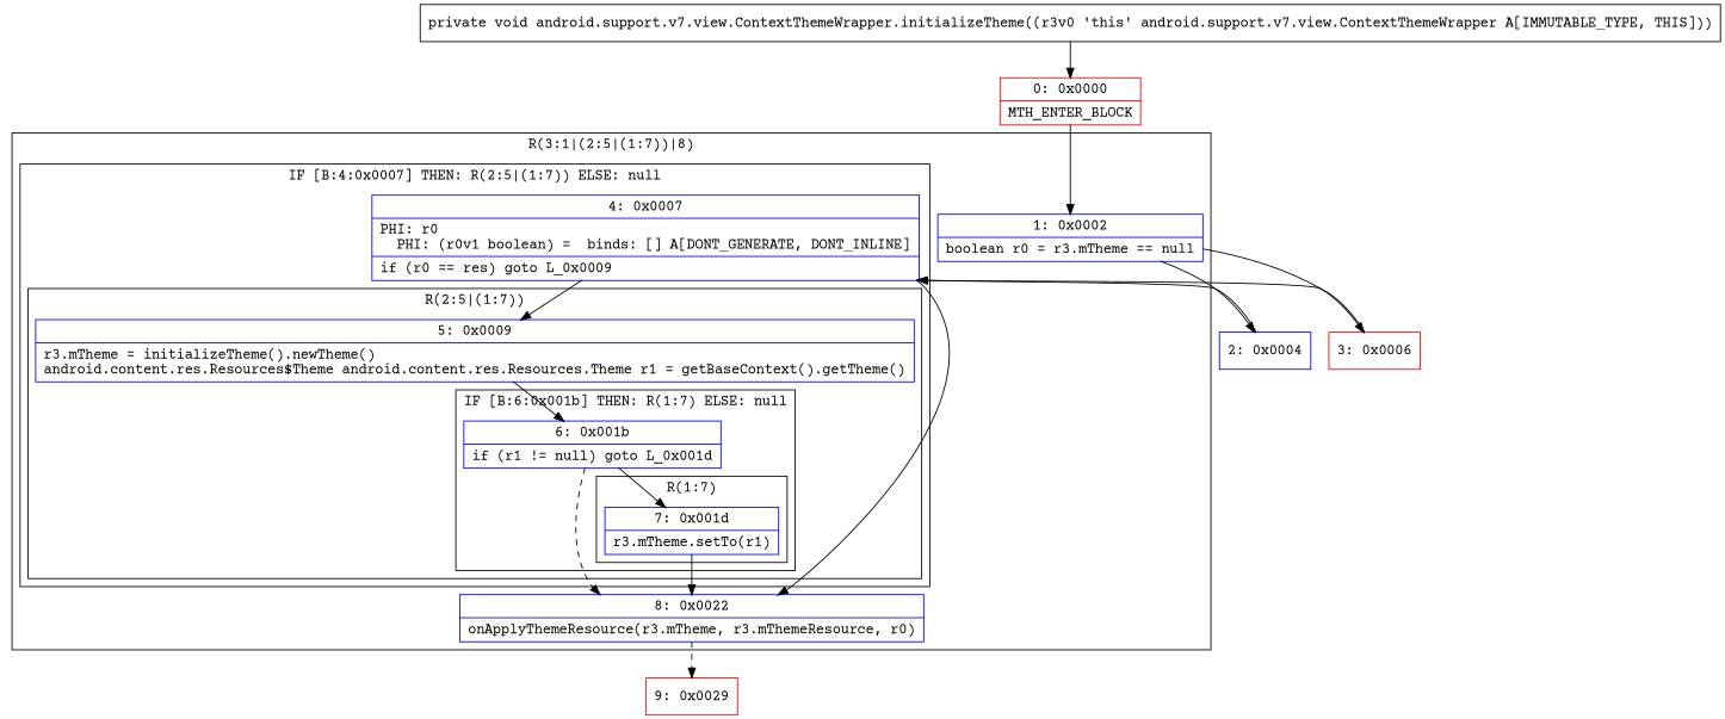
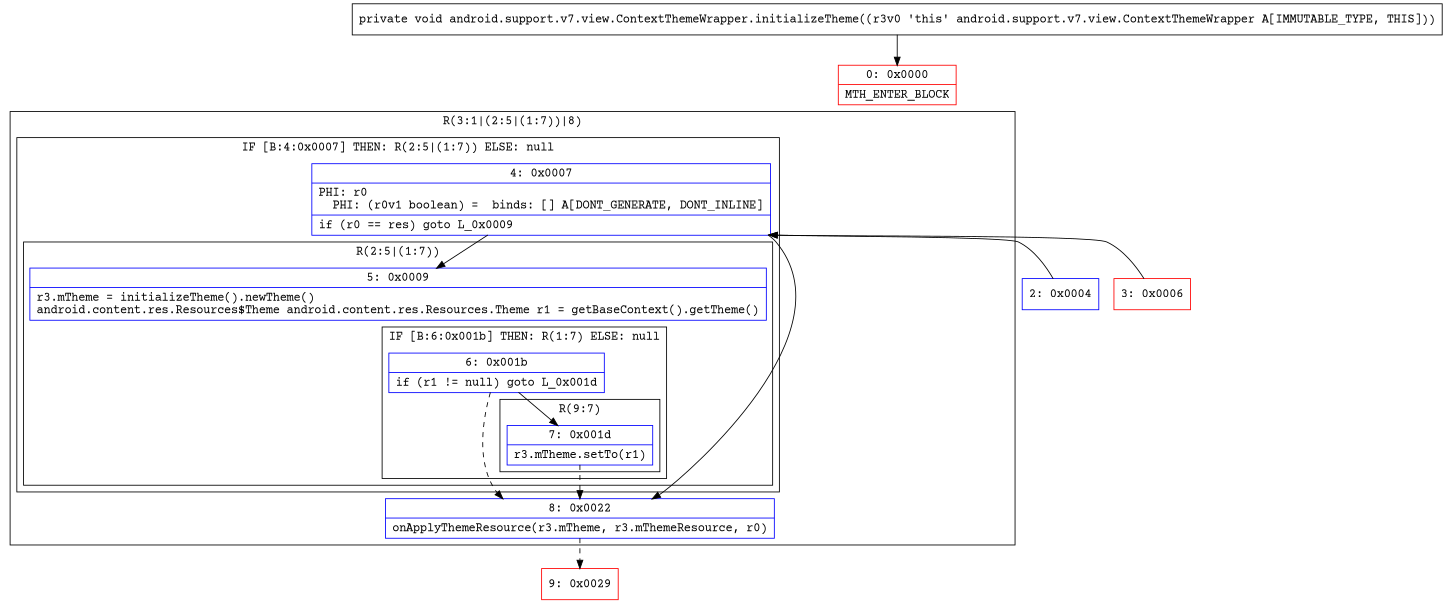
  digraph {
    fontname="Courier Prime"
    node [color=blue fontname="Courier Prime" shape=record]
    edge [fontname="Courier Prime"]
    n1 [label="{7\:\ 0x001d|r3.mTheme.setTo(r1)\l}"]
    n2 [label="{6\:\ 0x001b|if (r1 != null) goto L_0x001d\l}"]
    n3 [label="{5\:\ 0x0009|r3.mTheme = initializeTheme().newTheme()\landroid.content.res.Resources$Theme android.content.res.Resources.Theme r1 = getBaseContext().getTheme()\l}"]
    n4 [label="{4\:\ 0x0007|PHI: r0 \l  PHI: (r0v1 boolean) =  binds: [] A[DONT_GENERATE, DONT_INLINE]\l|if (r0 == res) goto L_0x0009\l}"]
-   n5 [label="{1\:\ 0x0002|boolean r0 = r3.mTheme == null\l}"]
    n6 [label="{8\:\ 0x0022|onApplyThemeResource(r3.mTheme, r3.mThemeResource, r0)\l}"]
    n7 [label="{2\:\ 0x0004}"]
    n8 [color=red label="{3\:\ 0x0006}"]
    n9 [color=red label="{9\:\ 0x0029}"]
    n10 [color=red label="{0\:\ 0x0000|MTH_ENTER_BLOCK\l}"]
    n11 [label="{private void android.support.v7.view.ContextThemeWrapper.initializeTheme((r3v0 'this' android.support.v7.view.ContextThemeWrapper A[IMMUTABLE_TYPE, THIS])) }" color=""]
    subgraph cluster_1 {
      label="R(3:1|(2:5|(1:7))|8)"
-     n5
      n6
      subgraph cluster_2 {
        label="IF [B:4:0x0007] THEN: R(2:5|(1:7)) ELSE: null"
        n4
        subgraph cluster_3 {
          label="R(2:5|(1:7))"
          n3
          subgraph cluster_4 {
            label="IF [B:6:0x001b] THEN: R(1:7) ELSE: null"
            n2
            subgraph cluster_5 {
-             label="R(1:7)"
+             label="R(9:7)"
              n1
            }
          }
        }
      }
    }
-   n1 -> n6
+   n1 -> n6 [style=dashed]
    n2 -> n1
    n2 -> n6 [style=dashed]
-   n3 -> n2
    n4 -> n3
    n4 -> n6 [style=solid]
-   n5 -> n7
-   n5 -> n8
    n6 -> n9 [style=dashed]
    n7 -> n4
    n8 -> n4
-   n10 -> n5
    n11 -> n10
  }
